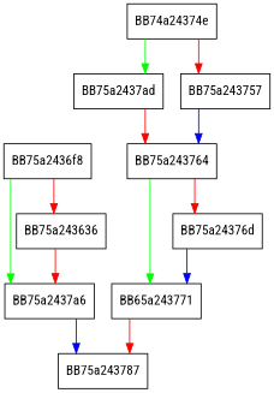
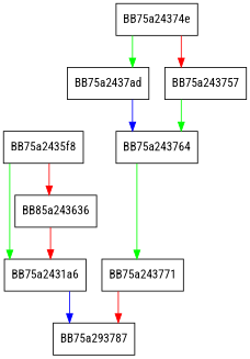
  digraph {
    fontname="Roboto Condensed"
    splines=ortho
    node [fontname="Roboto Condensed" shape=box]
    edge [color=red fontname="Roboto Condensed"]
-   BB75a2435f8 [label=BB75a2436f8]
-   BB75a2437a6
-   BB75a243636
-   BB75a243787
-   BB75a243771 [label=BB65a243771]
-   BB75a24374e [label=BB74a24374e]
+   BB75a2435f8
+   BB75a2437a6 [label=BB75a2431a6]
+   BB75a243636 [label=BB85a243636]
+   BB75a243787 [label=BB75a293787]
+   BB75a243771
+   BB75a24374e
    BB75a2437ad
    BB75a243757
    BB75a243764
-   BB75a24376d
    BB75a2435f8 -> BB75a2437a6 [color=green]
    BB75a2435f8 -> BB75a243636
    BB75a2437a6 -> BB75a243787 [color=blue]
    BB75a243636 -> BB75a2437a6
    BB75a243771 -> BB75a243787
    BB75a24374e -> BB75a2437ad [color=green]
    BB75a24374e -> BB75a243757
-   BB75a2437ad -> BB75a243764
-   BB75a243757 -> BB75a243764 [color=blue]
+   BB75a2437ad -> BB75a243764 [color=blue]
+   BB75a243757 -> BB75a243764 [color=green]
    BB75a243764 -> BB75a243771 [color=green]
-   BB75a243764 -> BB75a24376d
-   BB75a24376d -> BB75a243771 [color=blue]
  }
